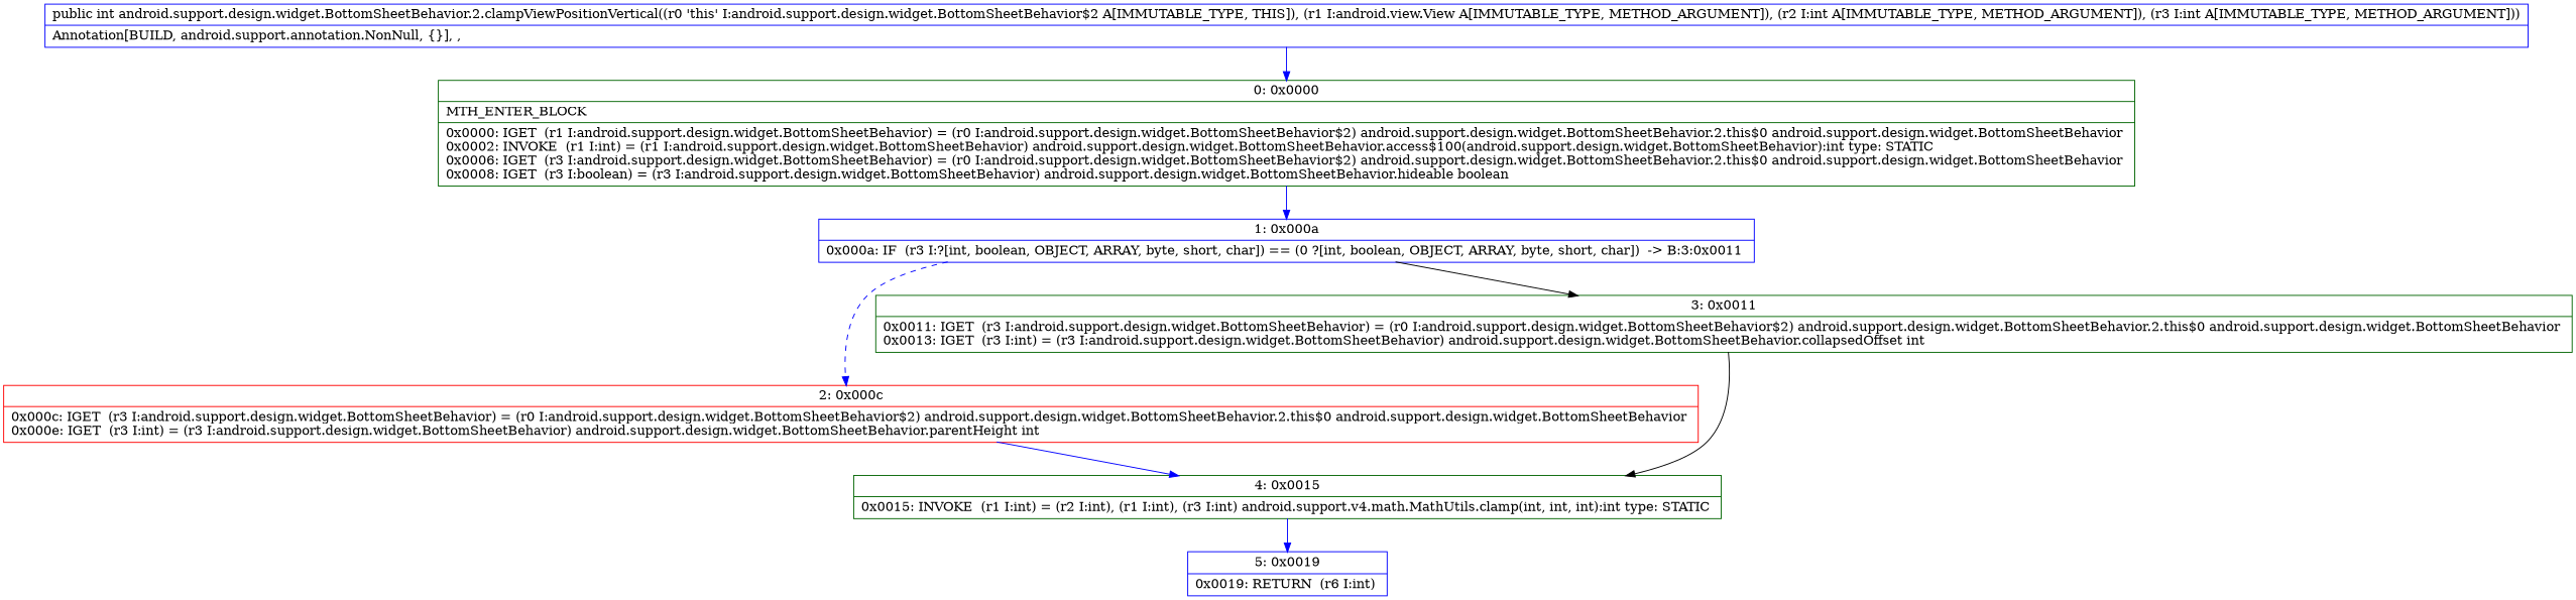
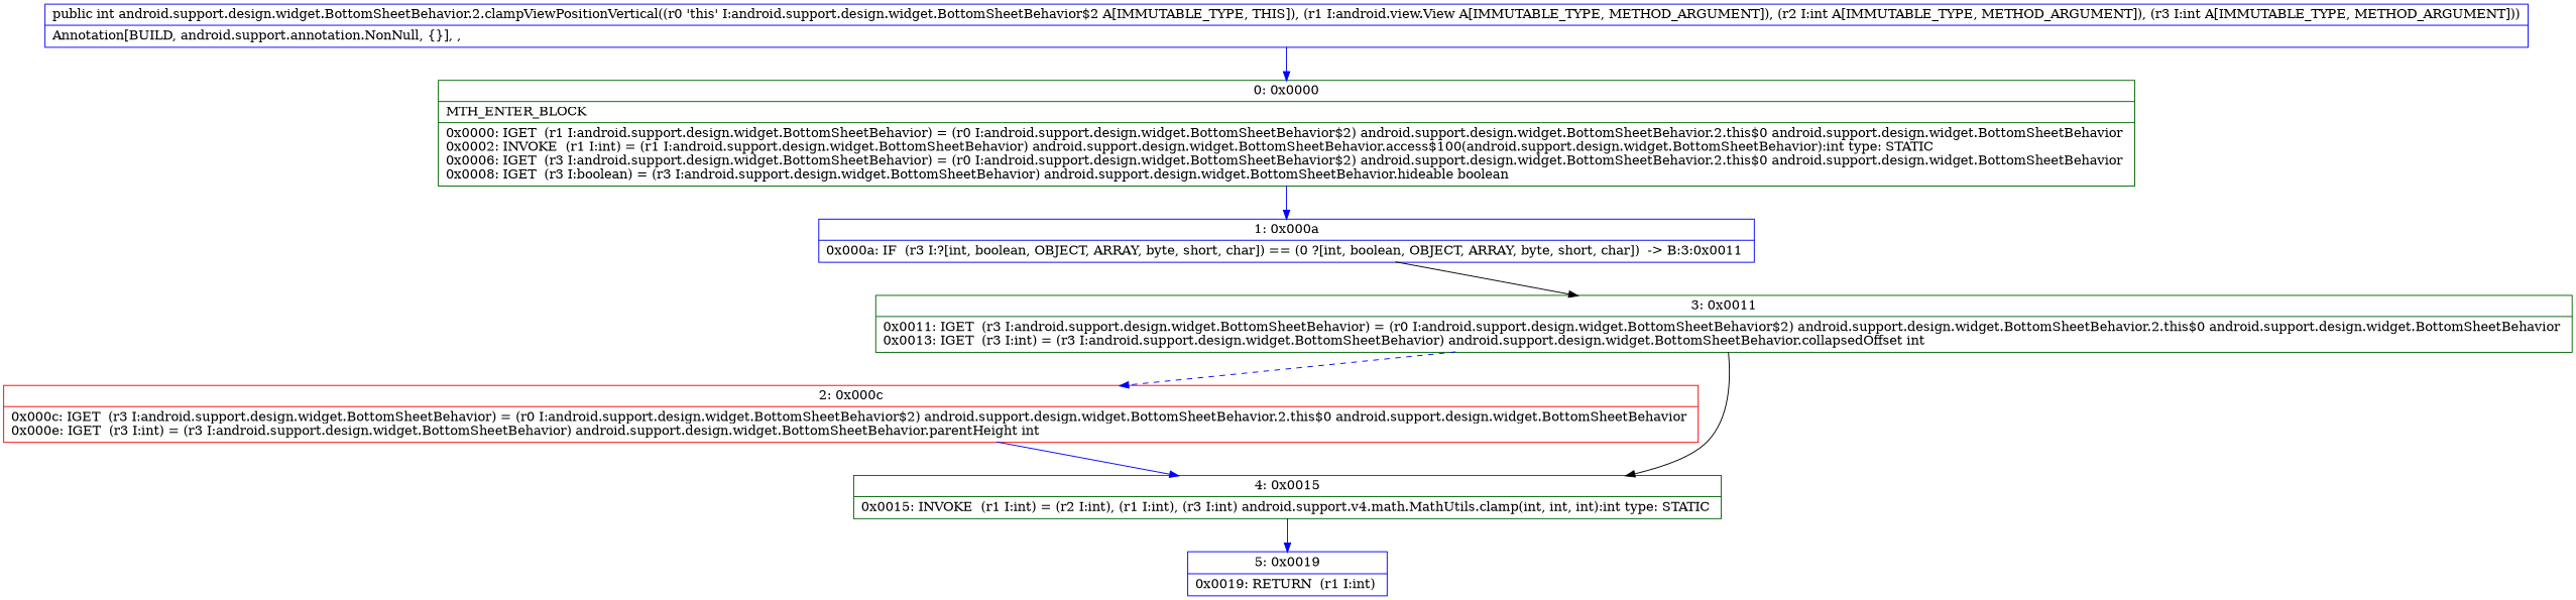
  digraph {
    node [color=darkgreen shape=record]
    edge [color=blue]
    n1 [label="{0\:\ 0x0000|MTH_ENTER_BLOCK\l|0x0000: IGET  (r1 I:android.support.design.widget.BottomSheetBehavior) = (r0 I:android.support.design.widget.BottomSheetBehavior$2) android.support.design.widget.BottomSheetBehavior.2.this$0 android.support.design.widget.BottomSheetBehavior \l0x0002: INVOKE  (r1 I:int) = (r1 I:android.support.design.widget.BottomSheetBehavior) android.support.design.widget.BottomSheetBehavior.access$100(android.support.design.widget.BottomSheetBehavior):int type: STATIC \l0x0006: IGET  (r3 I:android.support.design.widget.BottomSheetBehavior) = (r0 I:android.support.design.widget.BottomSheetBehavior$2) android.support.design.widget.BottomSheetBehavior.2.this$0 android.support.design.widget.BottomSheetBehavior \l0x0008: IGET  (r3 I:boolean) = (r3 I:android.support.design.widget.BottomSheetBehavior) android.support.design.widget.BottomSheetBehavior.hideable boolean \l}"]
    n2 [color=blue label="{1\:\ 0x000a|0x000a: IF  (r3 I:?[int, boolean, OBJECT, ARRAY, byte, short, char]) == (0 ?[int, boolean, OBJECT, ARRAY, byte, short, char])  \-\> B:3:0x0011 \l}"]
    n3 [color=red label="{2\:\ 0x000c|0x000c: IGET  (r3 I:android.support.design.widget.BottomSheetBehavior) = (r0 I:android.support.design.widget.BottomSheetBehavior$2) android.support.design.widget.BottomSheetBehavior.2.this$0 android.support.design.widget.BottomSheetBehavior \l0x000e: IGET  (r3 I:int) = (r3 I:android.support.design.widget.BottomSheetBehavior) android.support.design.widget.BottomSheetBehavior.parentHeight int \l}"]
    n4 [label="{3\:\ 0x0011|0x0011: IGET  (r3 I:android.support.design.widget.BottomSheetBehavior) = (r0 I:android.support.design.widget.BottomSheetBehavior$2) android.support.design.widget.BottomSheetBehavior.2.this$0 android.support.design.widget.BottomSheetBehavior \l0x0013: IGET  (r3 I:int) = (r3 I:android.support.design.widget.BottomSheetBehavior) android.support.design.widget.BottomSheetBehavior.collapsedOffset int \l}"]
    n5 [label="{4\:\ 0x0015|0x0015: INVOKE  (r1 I:int) = (r2 I:int), (r1 I:int), (r3 I:int) android.support.v4.math.MathUtils.clamp(int, int, int):int type: STATIC \l}"]
-   n6 [color=blue label="{5\:\ 0x0019|0x0019: RETURN  (r6 I:int) \l}"]
+   n6 [color=blue label="{5\:\ 0x0019|0x0019: RETURN  (r1 I:int) \l}"]
    n7 [color=blue label="{public int android.support.design.widget.BottomSheetBehavior.2.clampViewPositionVertical((r0 'this' I:android.support.design.widget.BottomSheetBehavior$2 A[IMMUTABLE_TYPE, THIS]), (r1 I:android.view.View A[IMMUTABLE_TYPE, METHOD_ARGUMENT]), (r2 I:int A[IMMUTABLE_TYPE, METHOD_ARGUMENT]), (r3 I:int A[IMMUTABLE_TYPE, METHOD_ARGUMENT]))  | Annotation[BUILD, android.support.annotation.NonNull, \{\}], , \l}"]
    n1 -> n2
-   n2 -> n3 [style=dashed]
+   n4 -> n3 [style=dashed]
    n2 -> n4 [color=black]
    n3 -> n5
    n4 -> n5 [color=black]
    n5 -> n6
    n7 -> n1
  }
